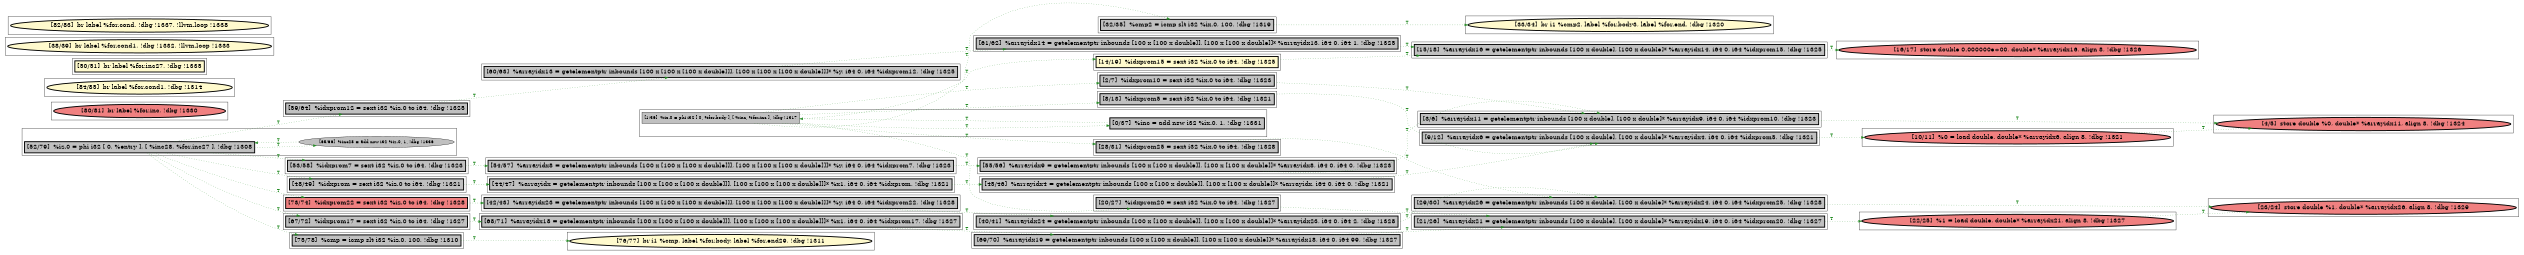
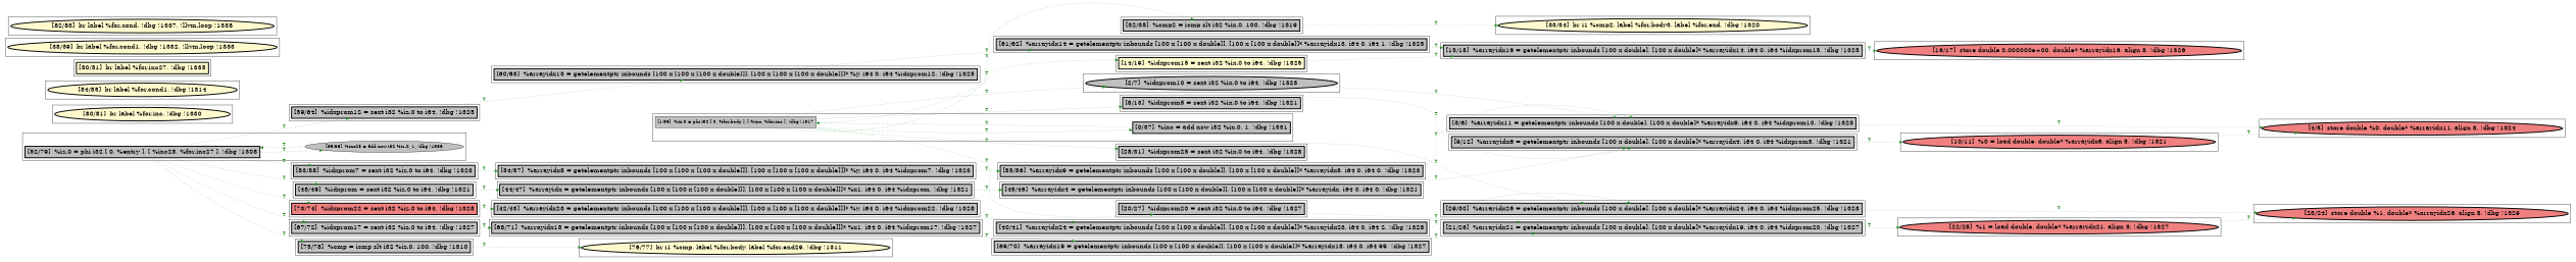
  digraph {
    rankdir=LR
    node [fillcolor=grey fontsize=20 penwidth=3.0 shape=rectangle style=filled]
    edge [color=forestgreen fontcolor=forestgreen style=dotted]
    n1 [label="[15/18]  %arrayidx16 = getelementptr inbounds [100 x double], [100 x double]* %arrayidx14, i64 0, i64 %idxprom15, !dbg !1325"]
    n2 [fillcolor=lightcoral label="[22/25]  %1 = load double, double* %arrayidx21, align 8, !dbg !1327" shape=ellipse]
    n3 [label="[61/62]  %arrayidx14 = getelementptr inbounds [100 x [100 x double]], [100 x [100 x double]]* %arrayidx13, i64 0, i64 1, !dbg !1325"]
    n4 [label="[32/35]  %cmp2 = icmp slt i32 %ix.0, 100, !dbg !1319"]
    n5 [label="[21/26]  %arrayidx21 = getelementptr inbounds [100 x double], [100 x double]* %arrayidx19, i64 0, i64 %idxprom20, !dbg !1327"]
    n6 [fillcolor=lightcoral label="[73/74]  %idxprom22 = sext i32 %iz.0 to i64, !dbg !1328"]
-   n7 [fillcolor=lightcoral label="[80/81]  br label %for.inc, !dbg !1330" shape=ellipse]
+   n7 [fillcolor=lemonchiffon label="[80/81]  br label %for.inc, !dbg !1330" shape=ellipse]
    n8 [fillcolor=lightcoral label="[16/17]  store double 0.000000e+00, double* %arrayidx16, align 8, !dbg !1326" shape=ellipse]
    n9 [label="[20/27]  %idxprom20 = sext i32 %ix.0 to i64, !dbg !1327"]
    n10 [fillcolor=lemonchiffon label="[84/85]  br label %for.cond1, !dbg !1314" shape=ellipse]
    n11 [fillcolor=lemonchiffon label="[50/51]  br label %for.inc27, !dbg !1335" shape=box]
    n12 [label="[67/72]  %idxprom17 = sext i32 %iz.0 to i64, !dbg !1327"]
    n13 [label="[68/71]  %arrayidx18 = getelementptr inbounds [100 x [100 x [100 x double]]], [100 x [100 x [100 x double]]]* %x1, i64 0, i64 %idxprom17, !dbg !1327"]
    n14 [label="[75/78]  %cmp = icmp slt i32 %iz.0, 100, !dbg !1310"]
    n15 [label="[59/64]  %idxprom12 = sext i32 %iz.0 to i64, !dbg !1325"]
    n16 [fillcolor=lemonchiffon label="[76/77]  br i1 %cmp, label %for.body, label %for.end29, !dbg !1311" shape=ellipse]
    n17 [label="[53/58]  %idxprom7 = sext i32 %iz.0 to i64, !dbg !1323"]
    n18 [fillcolor=lemonchiffon label="[38/39]  br label %for.cond1, !dbg !1332, !llvm.loop !1333" shape=ellipse]
    n19 [label="[3/6]  %arrayidx11 = getelementptr inbounds [100 x double], [100 x double]* %arrayidx9, i64 0, i64 %idxprom10, !dbg !1323"]
    n20 [label="[69/70]  %arrayidx19 = getelementptr inbounds [100 x [100 x double]], [100 x [100 x double]]* %arrayidx18, i64 0, i64 99, !dbg !1327"]
    n21 [label="[60/63]  %arrayidx13 = getelementptr inbounds [100 x [100 x [100 x double]]], [100 x [100 x [100 x double]]]* %y, i64 0, i64 %idxprom12, !dbg !1325"]
-   n22 [label="[2/7]  %idxprom10 = sext i32 %ix.0 to i64, !dbg !1323"]
+   n22 [label="[2/7]  %idxprom10 = sext i32 %ix.0 to i64, !dbg !1323" shape=ellipse]
    n23 [fillcolor=lightcoral label="[23/24]  store double %1, double* %arrayidx26, align 8, !dbg !1329" shape=ellipse]
    n24 [label="[9/12]  %arrayidx6 = getelementptr inbounds [100 x double], [100 x double]* %arrayidx4, i64 0, i64 %idxprom5, !dbg !1321"]
    n25 [label="[54/57]  %arrayidx8 = getelementptr inbounds [100 x [100 x [100 x double]]], [100 x [100 x [100 x double]]]* %y, i64 0, i64 %idxprom7, !dbg !1323"]
    n26 [label="[8/13]  %idxprom5 = sext i32 %ix.0 to i64, !dbg !1321"]
    n27 [fillcolor=lightcoral label="[4/5]  store double %0, double* %arrayidx11, align 8, !dbg !1324" shape=ellipse]
    n28 [label="[1/36]  %ix.0 = phi i32 [ 0, %for.body ], [ %inc, %for.inc ], !dbg !1317" fontsize="" penwidth=""]
    n29 [label="[0/37]  %inc = add nsw i32 %ix.0, 1, !dbg !1331"]
    n30 [fillcolor=lemonchiffon label="[33/34]  br i1 %cmp2, label %for.body3, label %for.end, !dbg !1320" shape=ellipse]
    n31 [fillcolor=lightcoral label="[10/11]  %0 = load double, double* %arrayidx6, align 8, !dbg !1321" shape=ellipse]
    n32 [label="[29/30]  %arrayidx26 = getelementptr inbounds [100 x double], [100 x double]* %arrayidx24, i64 0, i64 %idxprom25, !dbg !1328"]
    n33 [label="[48/49]  %idxprom = sext i32 %iz.0 to i64, !dbg !1321"]
    n34 [label="[52/79]  %iz.0 = phi i32 [ 0, %entry ], [ %inc28, %for.inc27 ], !dbg !1308"]
    n35 [label="[65/66]  %inc28 = add nsw i32 %iz.0, 1, !dbg !1336" shape=ellipse fontsize="" penwidth=""]
    n36 [label="[45/46]  %arrayidx4 = getelementptr inbounds [100 x [100 x double]], [100 x [100 x double]]* %arrayidx, i64 0, i64 0, !dbg !1321"]
    n37 [label="[55/56]  %arrayidx9 = getelementptr inbounds [100 x [100 x double]], [100 x [100 x double]]* %arrayidx8, i64 0, i64 0, !dbg !1323"]
    n38 [label="[44/47]  %arrayidx = getelementptr inbounds [100 x [100 x [100 x double]]], [100 x [100 x [100 x double]]]* %x1, i64 0, i64 %idxprom, !dbg !1321"]
    n39 [fillcolor=lemonchiffon label="[14/19]  %idxprom15 = sext i32 %ix.0 to i64, !dbg !1325"]
    n40 [label="[40/41]  %arrayidx24 = getelementptr inbounds [100 x [100 x double]], [100 x [100 x double]]* %arrayidx23, i64 0, i64 2, !dbg !1328"]
    n41 [fillcolor=lemonchiffon label="[82/83]  br label %for.cond, !dbg !1337, !llvm.loop !1338" shape=ellipse]
    n42 [label="[42/43]  %arrayidx23 = getelementptr inbounds [100 x [100 x [100 x double]]], [100 x [100 x [100 x double]]]* %y, i64 0, i64 %idxprom22, !dbg !1328"]
    n43 [label="[28/31]  %idxprom25 = sext i32 %ix.0 to i64, !dbg !1328"]
    subgraph cluster_1 {
      n1
    }
    subgraph cluster_2 {
      n2
    }
    subgraph cluster_3 {
      n3
    }
    subgraph cluster_4 {
      n4
    }
    subgraph cluster_5 {
      n5
    }
    subgraph cluster_6 {
      n6
    }
    subgraph cluster_7 {
      n7
    }
    subgraph cluster_8 {
      n8
    }
    subgraph cluster_9 {
      n9
    }
    subgraph cluster_10 {
      n10
    }
    subgraph cluster_11 {
      n11
    }
    subgraph cluster_12 {
      n12
    }
    subgraph cluster_13 {
      n13
    }
    subgraph cluster_14 {
      n14
    }
    subgraph cluster_15 {
      n15
    }
    subgraph cluster_16 {
      n16
    }
    subgraph cluster_17 {
      n17
    }
    subgraph cluster_18 {
      n18
    }
    subgraph cluster_19 {
      n19
    }
    subgraph cluster_20 {
      n20
    }
    subgraph cluster_21 {
      n21
    }
    subgraph cluster_22 {
      n22
    }
    subgraph cluster_23 {
      n23
    }
    subgraph cluster_24 {
      n24
    }
    subgraph cluster_25 {
      n25
    }
    subgraph cluster_26 {
      n26
    }
    subgraph cluster_27 {
      n27
    }
    subgraph cluster_28 {
      n28
      n29
    }
    subgraph cluster_29 {
      n30
    }
    subgraph cluster_30 {
      n31
    }
    subgraph cluster_31 {
      n32
    }
    subgraph cluster_32 {
      n33
    }
    subgraph cluster_33 {
      n34
      n35
    }
    subgraph cluster_34 {
      n36
    }
    subgraph cluster_35 {
      n37
    }
    subgraph cluster_36 {
      n38
    }
    subgraph cluster_37 {
      n39
    }
    subgraph cluster_38 {
      n40
    }
    subgraph cluster_39 {
      n41
    }
    subgraph cluster_40 {
      n42
    }
    subgraph cluster_41 {
      n43
    }
    n1 -> n8 [label=T]
    n2 -> n23 [label=T]
    n3 -> n1 [label=T]
    n4 -> n30 [label=T]
    n5 -> n2 [label=T]
    n6 -> n42 [label=T]
    n9 -> n5 [label=T]
    n12 -> n13 [label=T]
    n13 -> n20 [label=T]
    n14 -> n16 [label=T]
    n15 -> n21 [label=T]
    n17 -> n25 [label=T]
    n19 -> n27 [label=T]
    n20 -> n5 [label=T]
    n21 -> n3 [label=T]
    n22 -> n19 [label=T]
    n24 -> n31 [label=T]
    n25 -> n37 [label=T]
    n26 -> n24 [label=T]
    n28 -> n4 [label=T]
    n28 -> n9 [label=T]
    n28 -> n22 [label=T]
    n28 -> n26 [label=T]
    n28 -> n29 [label=T]
    n28 -> n39 [label=T]
    n28 -> n43 [label=T]
    n29 -> n28 [label=T]
    n31 -> n27 [label=T]
    n32 -> n23 [label=T]
    n33 -> n38 [label=T]
    n34 -> n6 [label=T]
    n34 -> n12 [label=T]
    n34 -> n14 [label=T]
    n34 -> n15 [label=T]
    n34 -> n17 [label=T]
    n34 -> n33 [label=T]
    n34 -> n35 [label=T]
    n35 -> n34 [label=T]
    n36 -> n24 [label=T]
    n37 -> n19 [label=T]
    n38 -> n36 [label=T]
    n39 -> n1 [label=T]
    n40 -> n32 [label=T]
    n42 -> n40 [label=T]
    n43 -> n32 [label=T]
  }
